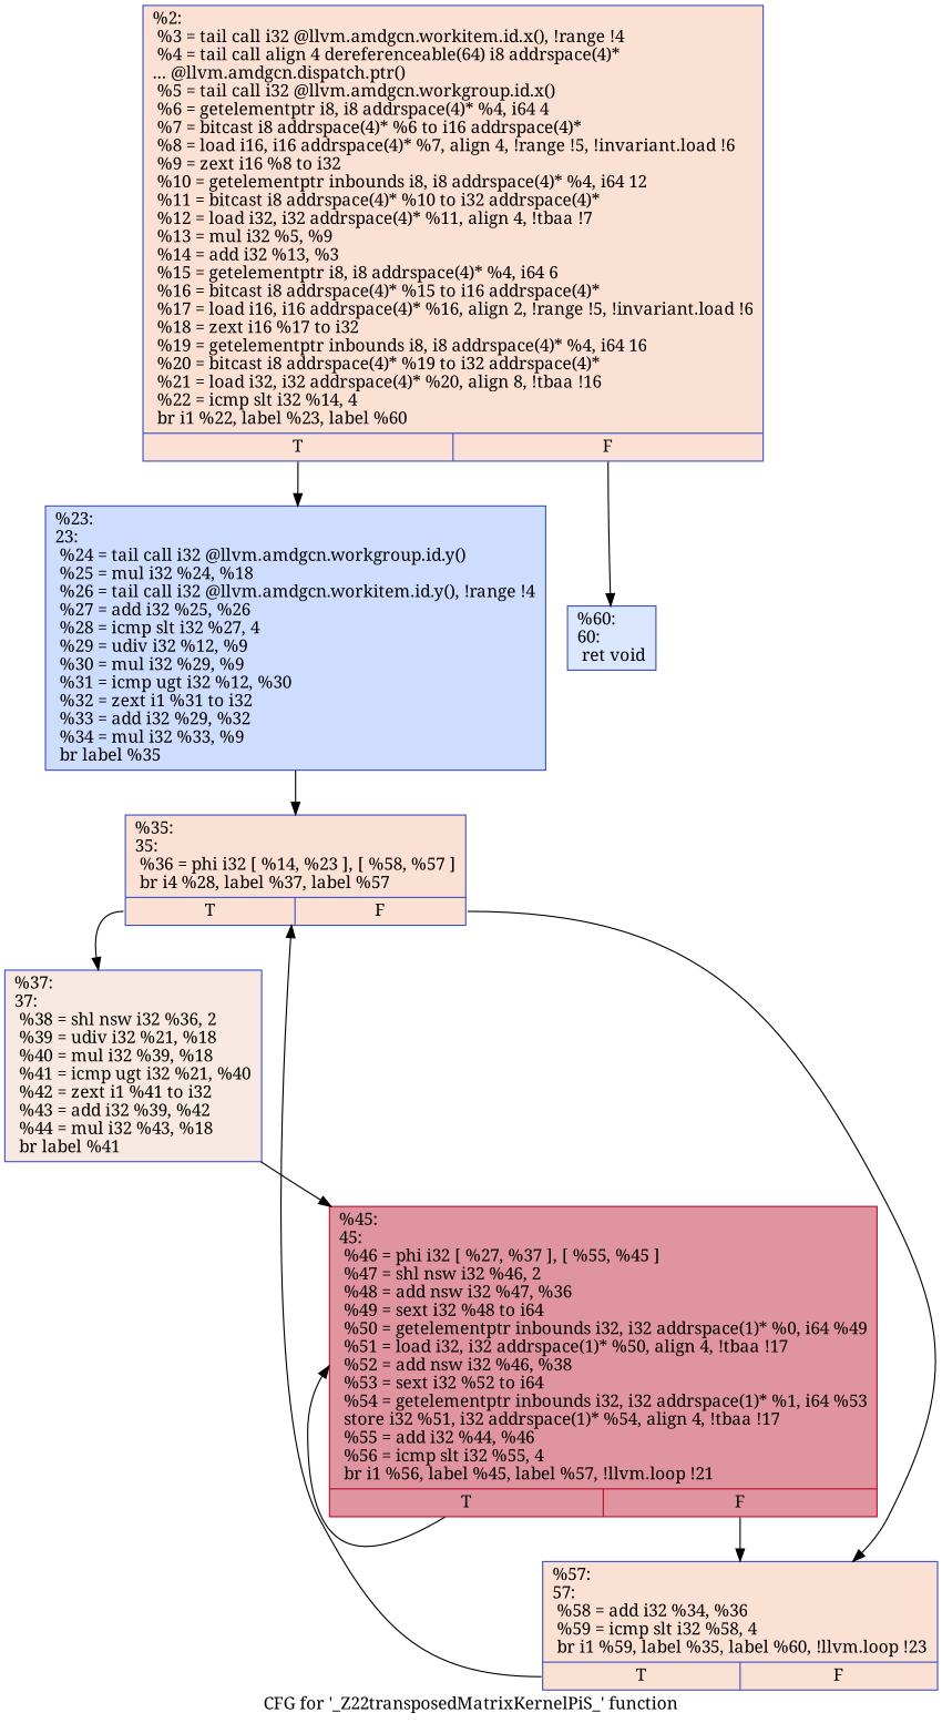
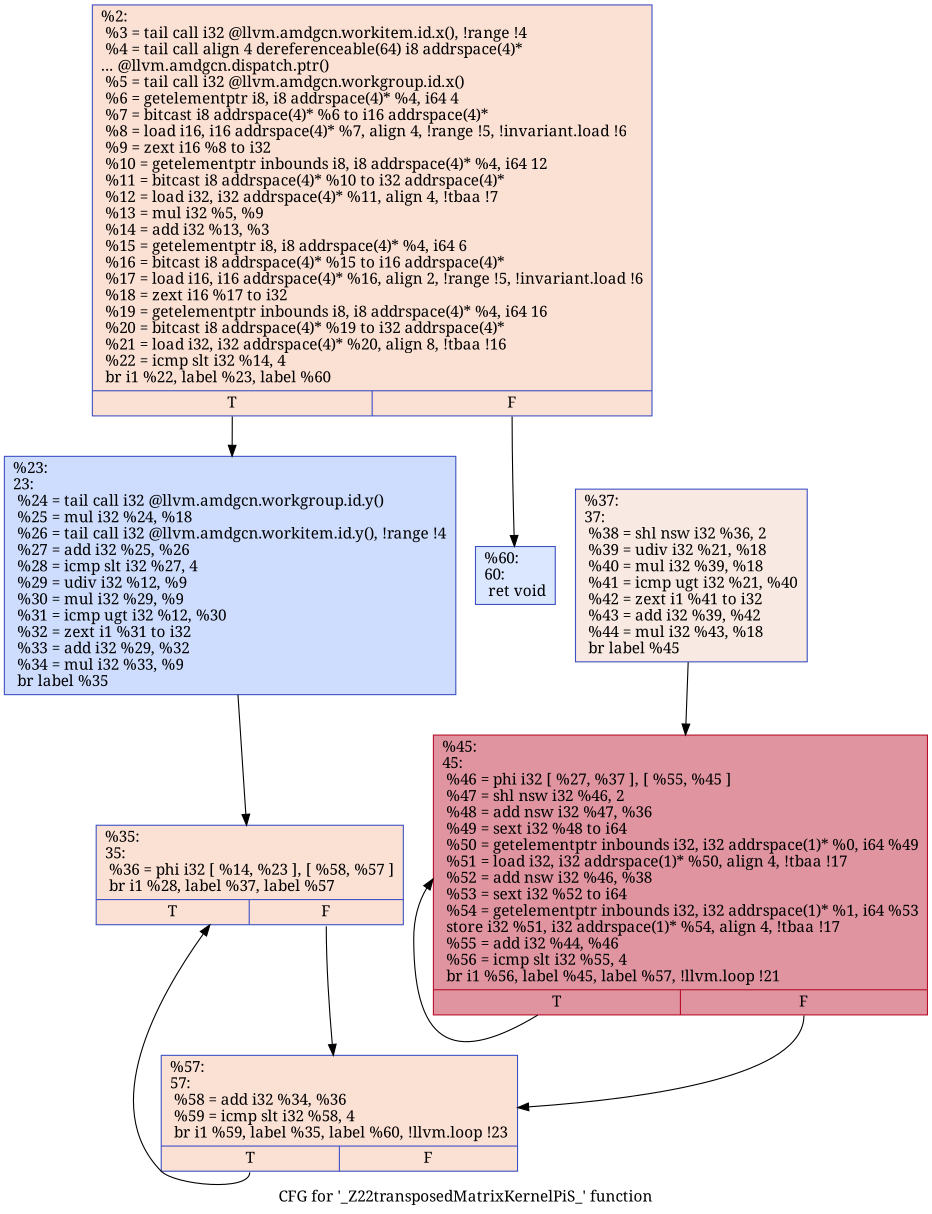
  digraph {
    fontname="Noto Serif"
    label="CFG for '_Z22transposedMatrixKernelPiS_' function"
    node [color="#3d50c3ff" fillcolor="#f7b99e70" fontname="Noto Serif" shape=record style=filled]
    edge [fontname="Noto Serif" tailport=s0]
    n1 [label="{%2:\l  %3 = tail call i32 @llvm.amdgcn.workitem.id.x(), !range !4\l  %4 = tail call align 4 dereferenceable(64) i8 addrspace(4)*\l... @llvm.amdgcn.dispatch.ptr()\l  %5 = tail call i32 @llvm.amdgcn.workgroup.id.x()\l  %6 = getelementptr i8, i8 addrspace(4)* %4, i64 4\l  %7 = bitcast i8 addrspace(4)* %6 to i16 addrspace(4)*\l  %8 = load i16, i16 addrspace(4)* %7, align 4, !range !5, !invariant.load !6\l  %9 = zext i16 %8 to i32\l  %10 = getelementptr inbounds i8, i8 addrspace(4)* %4, i64 12\l  %11 = bitcast i8 addrspace(4)* %10 to i32 addrspace(4)*\l  %12 = load i32, i32 addrspace(4)* %11, align 4, !tbaa !7\l  %13 = mul i32 %5, %9\l  %14 = add i32 %13, %3\l  %15 = getelementptr i8, i8 addrspace(4)* %4, i64 6\l  %16 = bitcast i8 addrspace(4)* %15 to i16 addrspace(4)*\l  %17 = load i16, i16 addrspace(4)* %16, align 2, !range !5, !invariant.load !6\l  %18 = zext i16 %17 to i32\l  %19 = getelementptr inbounds i8, i8 addrspace(4)* %4, i64 16\l  %20 = bitcast i8 addrspace(4)* %19 to i32 addrspace(4)*\l  %21 = load i32, i32 addrspace(4)* %20, align 8, !tbaa !16\l  %22 = icmp slt i32 %14, 4\l  br i1 %22, label %23, label %60\l|{<s0>T|<s1>F}}"]
    n2 [fillcolor="#8fb1fe70" label="{%23:\l23:                                               \l  %24 = tail call i32 @llvm.amdgcn.workgroup.id.y()\l  %25 = mul i32 %24, %18\l  %26 = tail call i32 @llvm.amdgcn.workitem.id.y(), !range !4\l  %27 = add i32 %25, %26\l  %28 = icmp slt i32 %27, 4\l  %29 = udiv i32 %12, %9\l  %30 = mul i32 %29, %9\l  %31 = icmp ugt i32 %12, %30\l  %32 = zext i1 %31 to i32\l  %33 = add i32 %29, %32\l  %34 = mul i32 %33, %9\l  br label %35\l}"]
    n3 [fillcolor="#abc8fd70" label="{%60:\l60:                                               \l  ret void\l}"]
-   n4 [label="{%35:\l35:                                               \l  %36 = phi i32 [ %14, %23 ], [ %58, %57 ]\l  br i4 %28, label %37, label %57\l|{<s0>T|<s1>F}}"]
-   n5 [fillcolor="#efcebd70" label="{%37:\l37:                                               \l  %38 = shl nsw i32 %36, 2\l  %39 = udiv i32 %21, %18\l  %40 = mul i32 %39, %18\l  %41 = icmp ugt i32 %21, %40\l  %42 = zext i1 %41 to i32\l  %43 = add i32 %39, %42\l  %44 = mul i32 %43, %18\l  br label %41\l}"]
+   n4 [label="{%35:\l35:                                               \l  %36 = phi i32 [ %14, %23 ], [ %58, %57 ]\l  br i1 %28, label %37, label %57\l|{<s0>T|<s1>F}}"]
+   n5 [fillcolor="#efcebd70" label="{%37:\l37:                                               \l  %38 = shl nsw i32 %36, 2\l  %39 = udiv i32 %21, %18\l  %40 = mul i32 %39, %18\l  %41 = icmp ugt i32 %21, %40\l  %42 = zext i1 %41 to i32\l  %43 = add i32 %39, %42\l  %44 = mul i32 %43, %18\l  br label %45\l}"]
    n6 [label="{%57:\l57:                                               \l  %58 = add i32 %34, %36\l  %59 = icmp slt i32 %58, 4\l  br i1 %59, label %35, label %60, !llvm.loop !23\l|{<s0>T|<s1>F}}"]
    n7 [color="#b70d28ff" fillcolor="#b70d2870" label="{%45:\l45:                                               \l  %46 = phi i32 [ %27, %37 ], [ %55, %45 ]\l  %47 = shl nsw i32 %46, 2\l  %48 = add nsw i32 %47, %36\l  %49 = sext i32 %48 to i64\l  %50 = getelementptr inbounds i32, i32 addrspace(1)* %0, i64 %49\l  %51 = load i32, i32 addrspace(1)* %50, align 4, !tbaa !17\l  %52 = add nsw i32 %46, %38\l  %53 = sext i32 %52 to i64\l  %54 = getelementptr inbounds i32, i32 addrspace(1)* %1, i64 %53\l  store i32 %51, i32 addrspace(1)* %54, align 4, !tbaa !17\l  %55 = add i32 %44, %46\l  %56 = icmp slt i32 %55, 4\l  br i1 %56, label %45, label %57, !llvm.loop !21\l|{<s0>T|<s1>F}}"]
    n1 -> n2
    n1 -> n3 [tailport=s1]
    n2 -> n4
-   n4 -> n5
    n4 -> n6 [tailport=s1]
    n5 -> n7
    n6 -> n4
    n7 -> n6 [tailport=s1]
    n7 -> n7
  }
